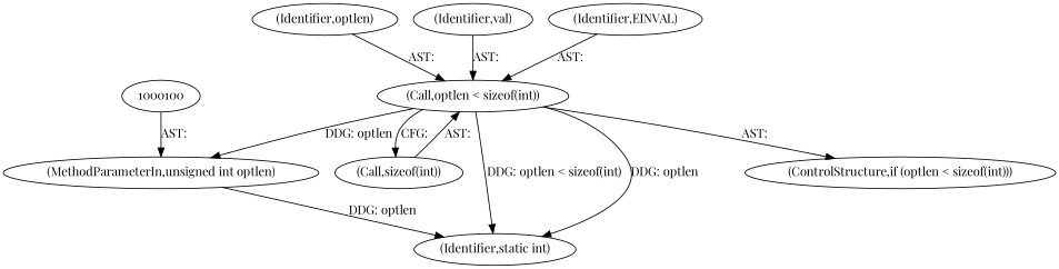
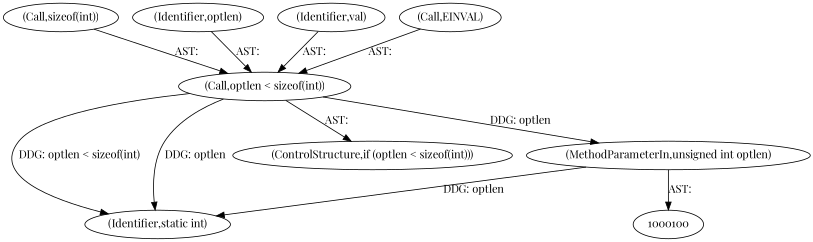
  digraph {
    fontname="Playfair Display"
    node [fontname="Playfair Display"]
    edge [fontname="Playfair Display"]
    n1 [label="(Call,optlen < sizeof(int))"]
    n2 [label="(Call,sizeof(int))"]
    n3 [label="(Identifier,static int)"]
    n4 [label="(ControlStructure,if (optlen < sizeof(int)))"]
    n5 [label="(MethodParameterIn,unsigned int optlen)"]
    1000100
    n7 [label="(Identifier,optlen)"]
    n8 [label="(Identifier,val)"]
-   n9 [label="(Identifier,EINVAL)"]
-   n1 -> n2 [label="CFG: "]
+   n9 [label="(Call,EINVAL)"]
    n1 -> n3 [label="DDG: optlen < sizeof(int)"]
    n1 -> n3 [label="DDG: optlen"]
    n1 -> n4 [label="AST: "]
    n1 -> n5 [label="DDG: optlen"]
    n2 -> n1 [label="AST: "]
    n5 -> n3 [label="DDG: optlen"]
-   1000100 -> n5 [label="AST: "]
+   n5 -> 1000100 [label="AST: "]
    n7 -> n1 [label="AST: "]
    n8 -> n1 [label="AST: "]
    n9 -> n1 [label="AST: "]
  }
